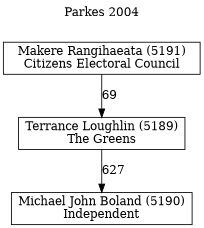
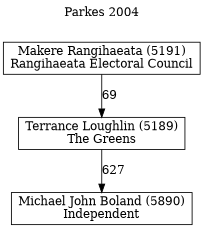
  digraph {
    label="Parkes 2004"
    labelloc=t
    mclimit=10
    node [shape=box]
-   n1 [label="Michael John Boland (5190)\nIndependent"]
+   n1 [label="Michael John Boland (5890)\nIndependent"]
    n2 [label="Terrance Loughlin (5189)\nThe Greens"]
-   n3 [label="Makere Rangihaeata (5191)\nCitizens Electoral Council"]
+   n3 [label="Makere Rangihaeata (5191)\nRangihaeata Electoral Council"]
    n2 -> n1 [label=627]
    n3 -> n2 [label=69]
  }
